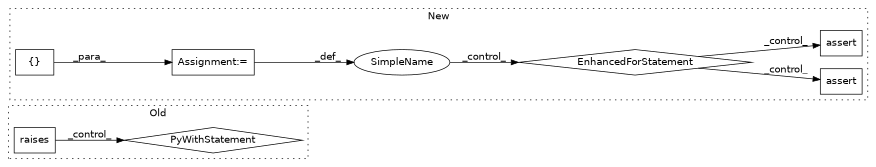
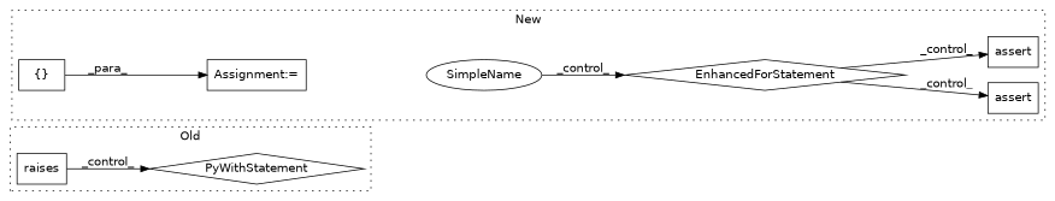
  digraph {
    fontname="DejaVu Sans"
    rankdir=LR
    node [a=6 fontname="DejaVu Sans" l="69,2" s="1241,1332" shape=box]
    edge [fontname="DejaVu Sans"]
    n1 [a=32 l="7,1" label=raises s="1288,1305"]
    n2 [a=104 l="10,2" label=PyWithStatement s="1271,1306" shape=diamond]
    n3 [a=70 label=EnhancedForStatement shape=diamond]
    n4 [a=7 label="Assignment:="]
    n5 [a=42 l=4 label=SimpleName s=1318 shape=ellipse]
    n6 [l=7 label=assert s=1406]
    n7 [a=4 l="6,2" label="{}" s="1018,1233"]
    n8 [l=7 label=assert s=1342]
    subgraph cluster_1 {
      label=Old
      style=dotted
      n1
      n2
    }
    subgraph cluster_2 {
      label=New
      style=dotted
      n3
      n4
      n5
      n6
      n7
      n8
    }
    n1 -> n2 [label=_control_]
    n3 -> n6 [label=_control_]
    n3 -> n8 [label=_control_]
-   n4 -> n5 [label=_def_]
    n5 -> n3 [label=_control_]
    n7 -> n4 [label=_para_]
  }
